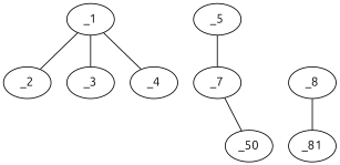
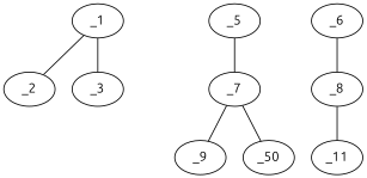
  graph {
    fontname=Ubuntu
    node [charge=0 chem=4 fontname=Ubuntu symbol="N  " x=2.866 y=0.25]
    edge [fontname=Ubuntu valence=1]
    _2 [chem=2 symbol="O  " x=3.7321 y=0.75]
    _1
    _3 [chem=2 symbol="O  " x=2 y=0.75]
-   _4 [chem=2 symbol="O  " y=-0.75]
    _5 [x=7.4641]
    _7 [chem=1 symbol="C  " x=6.5981 y=-0.25]
+   _6 [x=8.3301 y=-0.25]
    _8 [chem=1 symbol="C  " x=9.1962]
+   _9 [x=5.7321]
    n10 [label=_50 x=6.5981 y=-1.25]
-   _11 [x=10.0622 y=-0.25 label=_81]
+   _11 [x=10.0622 y=-0.25]
    _1 -- _2
    _1 -- _3
-   _1 -- _4
    _5 -- _7
+   _7 -- _9 [valence=2]
    _7 -- n10
+   _6 -- _8
    _8 -- _11 [valence=2]
  }
